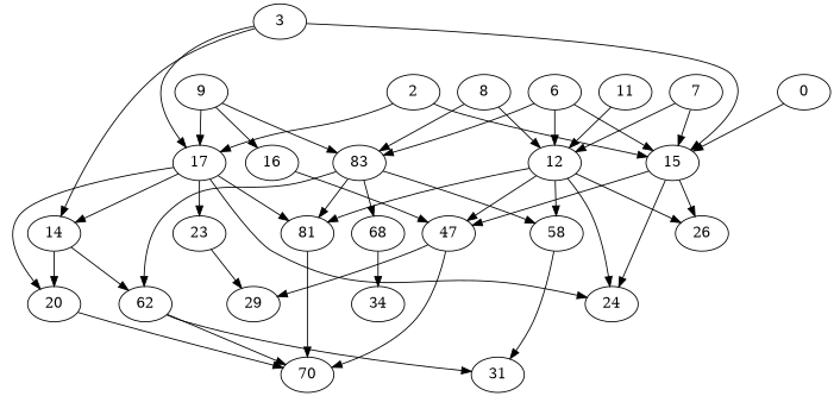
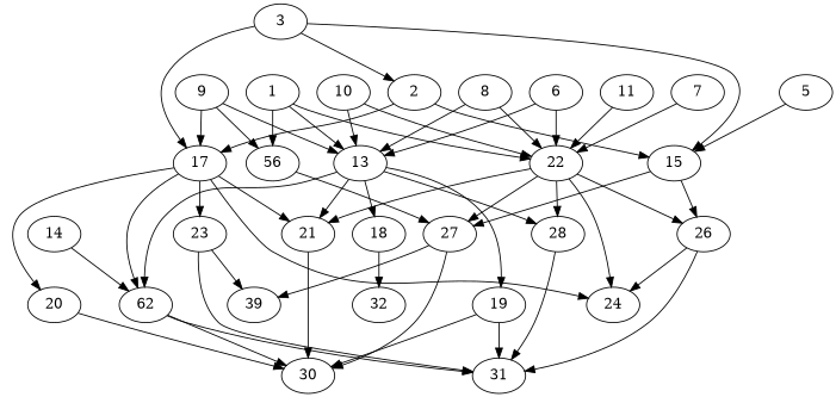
  digraph {
    node [alpha=0.08]
-   12 [expect_size=796894545911780608]
-   13 [alpha=0.06 expect_size=28513318997281800 label=83]
-   16 [alpha=0.14 expect_size=98746010628454875136]
-   21 [alpha=0.19 expect_size=1393665778137884928 label=81]
+   1 [alpha=0.15 expect_size=2884463857758076]
+   12 [expect_size=796894545911780608 label=22]
+   13 [alpha=0.06 expect_size=28513318997281800]
+   16 [alpha=0.14 expect_size=98746010628454875136 label=56]
+   21 [alpha=0.19 expect_size=1393665778137884928]
    24 [alpha=0.14 expect_size=450246053006036864]
    26 [alpha=0.13 expect_size=9138877553102042]
-   27 [alpha=0.05 expect_size=43358883170593248 label=47]
-   28 [expect_size=28846407992126120 label=58]
-   18 [alpha=0.18 expect_size=1605092648296636219392 label=68]
+   27 [alpha=0.05 expect_size=43358883170593248]
+   28 [expect_size=28846407992126120]
+   18 [alpha=0.18 expect_size=1605092648296636219392]
+   19 [expect_size=2057073789909349376]
    n12 [alpha=0.19 expect_size=1407322534666818304 label=62]
-   32 [alpha=0.18 expect_size=215443104416149798912 label=34]
-   30 [alpha=0.01 expect_size=2119999737065522593792 label=70]
+   32 [alpha=0.18 expect_size=215443104416149798912]
+   30 [alpha=0.01 expect_size=2119999737065522593792]
    31 [alpha=0.18 expect_size=2709203373117992]
-   29 [expect_size=11632869593082156]
+   29 [expect_size=11632869593082156 label=39]
    2 [alpha=0.10 expect_size=558578225738042834944]
    15 [alpha=0.15 expect_size=54490273472104104]
    17 [alpha=0.13 expect_size=80693219567171040]
    20 [alpha=0.00 expect_size=13846201136401476]
    23 [alpha=0.07 expect_size=2003697363744357]
    3 [alpha=0.04 expect_size=11261235001329818]
    14 [expect_size=2494039179051380]
-   5 [expect_size=1327666564771090530304 label=0]
+   5 [expect_size=1327666564771090530304]
    6 [alpha=0.14 expect_size=843211805143060185088]
    7 [alpha=0.20 expect_size=72565437396278050816]
    8 [alpha=0.17 expect_size=25945799884479644]
    9 [alpha=0.20 expect_size=7710676501425908]
+   10 [alpha=0.00 expect_size=15275096823600000]
    11 [alpha=0.09 expect_size=1281091137031456]
+   1 -> 12
+   1 -> 13
+   1 -> 16
    12 -> 21
    12 -> 24
    12 -> 26
    12 -> 27
    12 -> 28
    13 -> 21
    13 -> 28
    13 -> 18
+   13 -> 19
    13 -> n12
    16 -> 27
    21 -> 30
+   26 -> 31
    27 -> 30
    27 -> 29
    28 -> 31
    18 -> 32
+   19 -> 30
+   19 -> 31
    n12 -> 30
    n12 -> 31
    2 -> 15
    2 -> 17
-   15 -> 24
+   26 -> 24
    15 -> 26
    15 -> 27
    17 -> 21
    17 -> 24
-   17 -> 14
+   17 -> n12
    17 -> 20
    17 -> 23
    20 -> 30
+   23 -> 31
    23 -> 29
    3 -> 15
    3 -> 17
-   3 -> 14
+   3 -> 2
    14 -> n12
-   14 -> 20
    5 -> 15
    6 -> 12
    6 -> 13
-   6 -> 15
    7 -> 12
-   7 -> 15
    8 -> 12
    8 -> 13
    9 -> 13
    9 -> 16
    9 -> 17
+   10 -> 12
+   10 -> 13
    11 -> 12
  }
